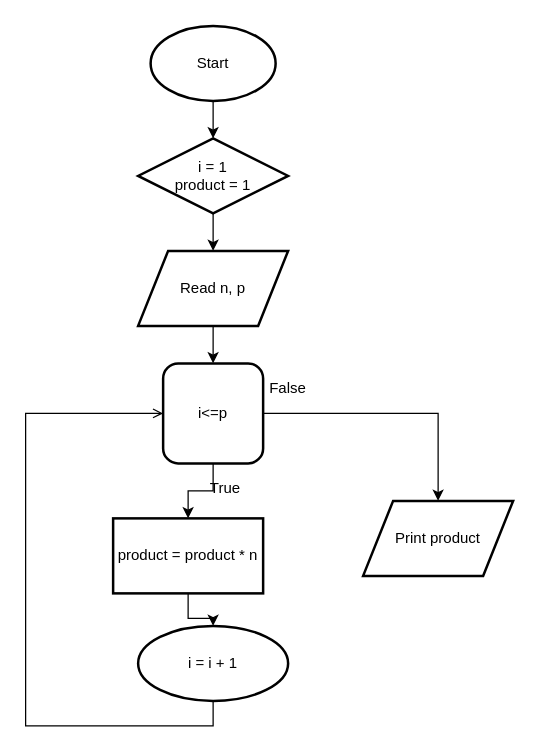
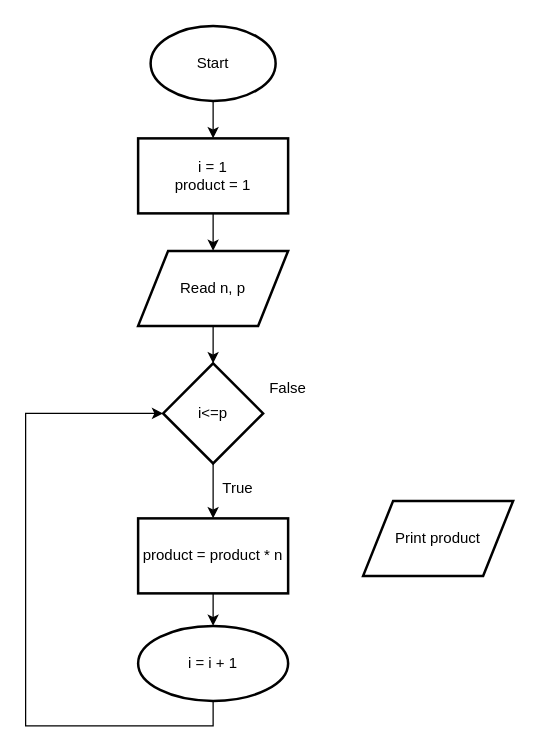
  <mxCell id="0" />
  <mxCell id="1" parent="0" />
  <mxCell id="2" value="" style="edgeStyle=orthogonalEdgeStyle;rounded=0;orthogonalLoop=1;jettySize=auto;html=1;" edge="1" parent="1" source="3" target="5"><mxGeometry relative="1" as="geometry" /></mxCell>
  <mxCell id="3" value="Start" style="strokeWidth=2;html=1;shape=mxgraph.flowchart.start_1;whiteSpace=wrap;" vertex="1" parent="1"><mxGeometry x="120" y="20" width="100" height="60" as="geometry" /></mxCell>
  <mxCell id="4" value="" style="edgeStyle=orthogonalEdgeStyle;rounded=0;orthogonalLoop=1;jettySize=auto;html=1;" edge="1" parent="1" source="5" target="7"><mxGeometry relative="1" as="geometry" /></mxCell>
- <mxCell id="5" value="i = 1&lt;br&gt;product = 1" style="rhombus;whiteSpace=wrap;html=1;strokeWidth=2;" vertex="1" parent="1"><mxGeometry x="110" y="110" width="120" height="60" as="geometry" /></mxCell>
+ <mxCell id="5" value="i = 1&lt;br&gt;product = 1" style="whiteSpace=wrap;html=1;strokeWidth=2;" vertex="1" parent="1"><mxGeometry x="110" y="110" width="120" height="60" as="geometry" /></mxCell>
  <mxCell id="6" value="" style="edgeStyle=orthogonalEdgeStyle;rounded=0;orthogonalLoop=1;jettySize=auto;html=1;" edge="1" parent="1" source="7" target="10"><mxGeometry relative="1" as="geometry" /></mxCell>
  <mxCell id="7" value="Read n, p" style="shape=parallelogram;perimeter=parallelogramPerimeter;whiteSpace=wrap;html=1;strokeWidth=2;" vertex="1" parent="1"><mxGeometry x="110" y="200" width="120" height="60" as="geometry" /></mxCell>
  <mxCell id="8" value="" style="edgeStyle=orthogonalEdgeStyle;rounded=0;orthogonalLoop=1;jettySize=auto;html=1;" edge="1" parent="1" source="10" target="12"><mxGeometry relative="1" as="geometry" /></mxCell>
- <mxCell id="9" value="" style="edgeStyle=orthogonalEdgeStyle;rounded=0;orthogonalLoop=1;jettySize=auto;html=1;" edge="1" parent="1" source="10" target="17"><mxGeometry relative="1" as="geometry" /></mxCell>
- <mxCell id="10" value="i&amp;lt;=p" style="whiteSpace=wrap;html=1;strokeWidth=2;rounded=1;" vertex="1" parent="1"><mxGeometry x="130" y="290" width="80" height="80" as="geometry" /></mxCell>
+ <mxCell id="10" value="i&amp;lt;=p" style="rhombus;whiteSpace=wrap;html=1;strokeWidth=2;" vertex="1" parent="1"><mxGeometry x="130" y="290" width="80" height="80" as="geometry" /></mxCell>
  <mxCell id="11" value="" style="edgeStyle=orthogonalEdgeStyle;rounded=0;orthogonalLoop=1;jettySize=auto;html=1;" edge="1" parent="1" source="12" target="14"><mxGeometry relative="1" as="geometry" /></mxCell>
- <mxCell id="12" value="product = product * n" style="whiteSpace=wrap;html=1;strokeWidth=2;" vertex="1" parent="1"><mxGeometry x="90" y="414" width="120" height="60" as="geometry" /></mxCell>
- <mxCell id="13" style="edgeStyle=orthogonalEdgeStyle;rounded=0;orthogonalLoop=1;jettySize=auto;html=1;exitX=0.5;exitY=1;exitDx=0;exitDy=0;entryX=0;entryY=0.5;entryDx=0;entryDy=0;endArrow=open;" edge="1" parent="1" source="14" target="10"><mxGeometry relative="1" as="geometry"><Array as="points"><mxPoint x="170" y="580" /><mxPoint x="20" y="580" /><mxPoint x="20" y="330" /></Array></mxGeometry></mxCell>
+ <mxCell id="12" value="product = product * n" style="whiteSpace=wrap;html=1;strokeWidth=2;" vertex="1" parent="1"><mxGeometry x="110" y="414" width="120" height="60" as="geometry" /></mxCell>
+ <mxCell id="13" style="edgeStyle=orthogonalEdgeStyle;rounded=0;orthogonalLoop=1;jettySize=auto;html=1;exitX=0.5;exitY=1;exitDx=0;exitDy=0;entryX=0;entryY=0.5;entryDx=0;entryDy=0;" edge="1" parent="1" source="14" target="10"><mxGeometry relative="1" as="geometry"><Array as="points"><mxPoint x="170" y="580" /><mxPoint x="20" y="580" /><mxPoint x="20" y="330" /></Array></mxGeometry></mxCell>
  <mxCell id="14" value="i = i + 1" style="ellipse;whiteSpace=wrap;html=1;strokeWidth=2;" vertex="1" parent="1"><mxGeometry x="110" y="500" width="120" height="60" as="geometry" /></mxCell>
- <mxCell id="15" value="True" style="text;html=1;strokeColor=none;fillColor=none;align=center;verticalAlign=middle;whiteSpace=wrap;rounded=0;" vertex="1" parent="1"><mxGeometry x="160" y="380" width="40" height="20" as="geometry" /></mxCell>
+ <mxCell id="15" value="True" style="text;html=1;strokeColor=none;fillColor=none;align=center;verticalAlign=middle;whiteSpace=wrap;rounded=0;" vertex="1" parent="1"><mxGeometry x="170" y="380" width="40" height="20" as="geometry" /></mxCell>
  <mxCell id="16" value="False" style="text;html=1;strokeColor=none;fillColor=none;align=center;verticalAlign=middle;whiteSpace=wrap;rounded=0;" vertex="1" parent="1"><mxGeometry x="210" y="300" width="40" height="20" as="geometry" /></mxCell>
  <mxCell id="17" value="Print product" style="shape=parallelogram;perimeter=parallelogramPerimeter;whiteSpace=wrap;html=1;strokeWidth=2;" vertex="1" parent="1"><mxGeometry x="290" y="400" width="120" height="60" as="geometry" /></mxCell>
